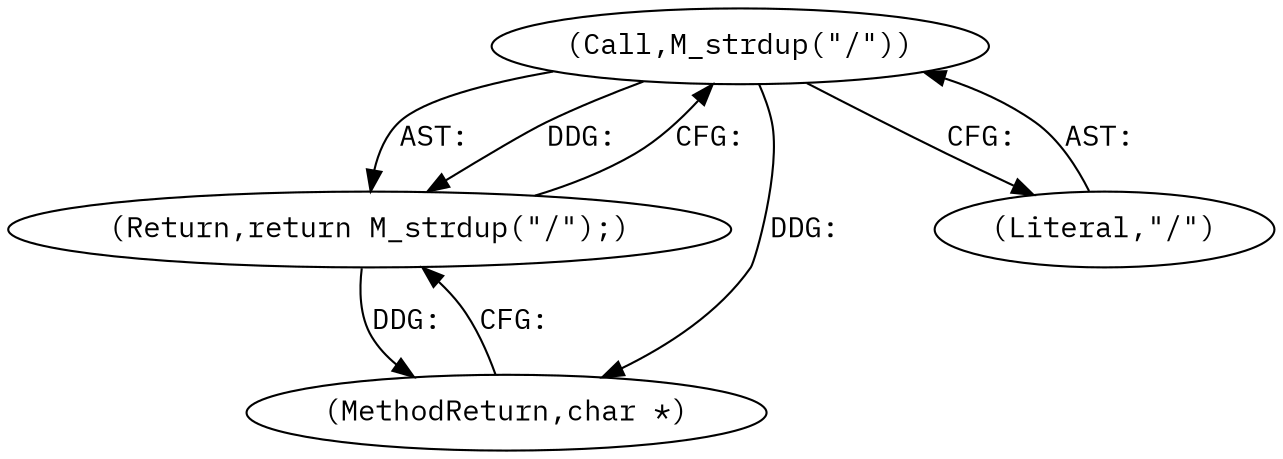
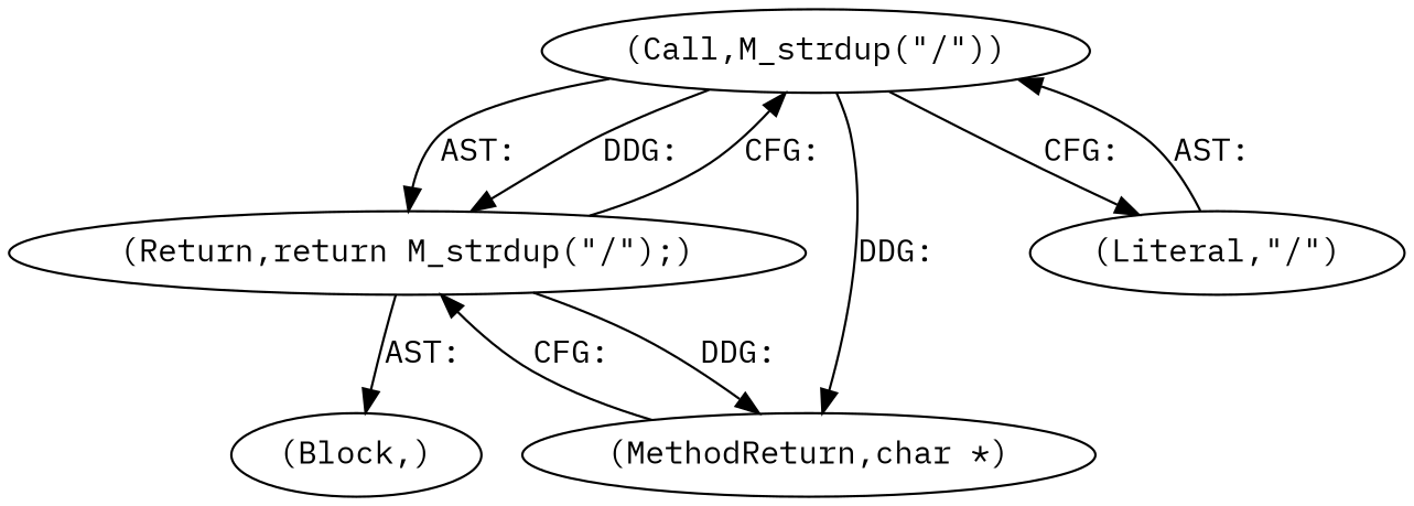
  digraph {
    fontname="IBM Plex Mono"
    node [fontname="IBM Plex Mono"]
    edge [fontname="IBM Plex Mono"]
    n1 [label="(Call,M_strdup(\"/\"))"]
    n2 [label="(Return,return M_strdup(\"/\");)"]
    n3 [label="(MethodReturn,char *)"]
    n4 [label="(Literal,\"/\")"]
+   n5 [label="(Block,)"]
    n1 -> n2 [label="AST: "]
    n1 -> n2 [label="DDG: "]
    n1 -> n3 [label="DDG: "]
    n1 -> n4 [label="CFG: "]
    n2 -> n1 [label="CFG: "]
    n2 -> n3 [label="DDG: "]
+   n2 -> n5 [label="AST: "]
    n3 -> n2 [label="CFG: "]
    n4 -> n1 [label="AST: "]
  }
